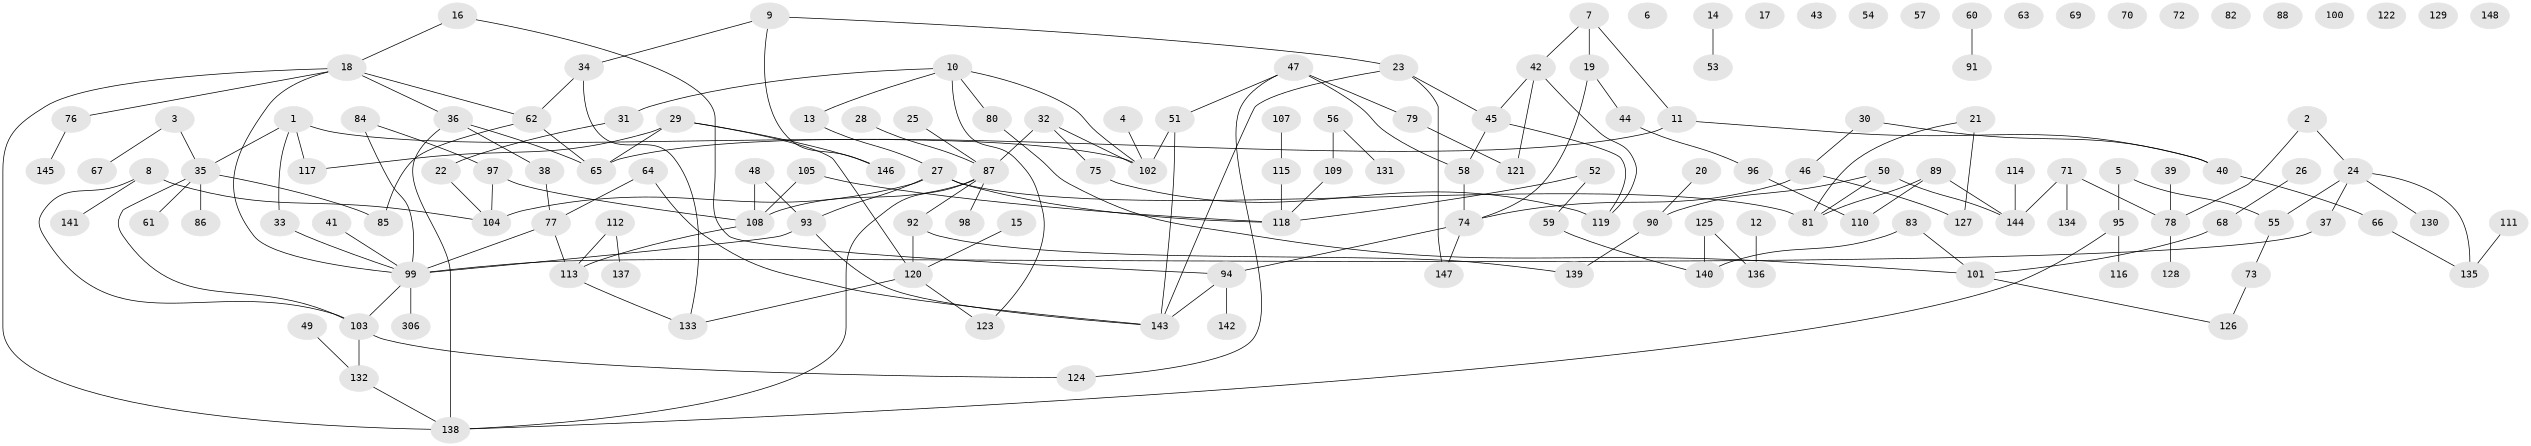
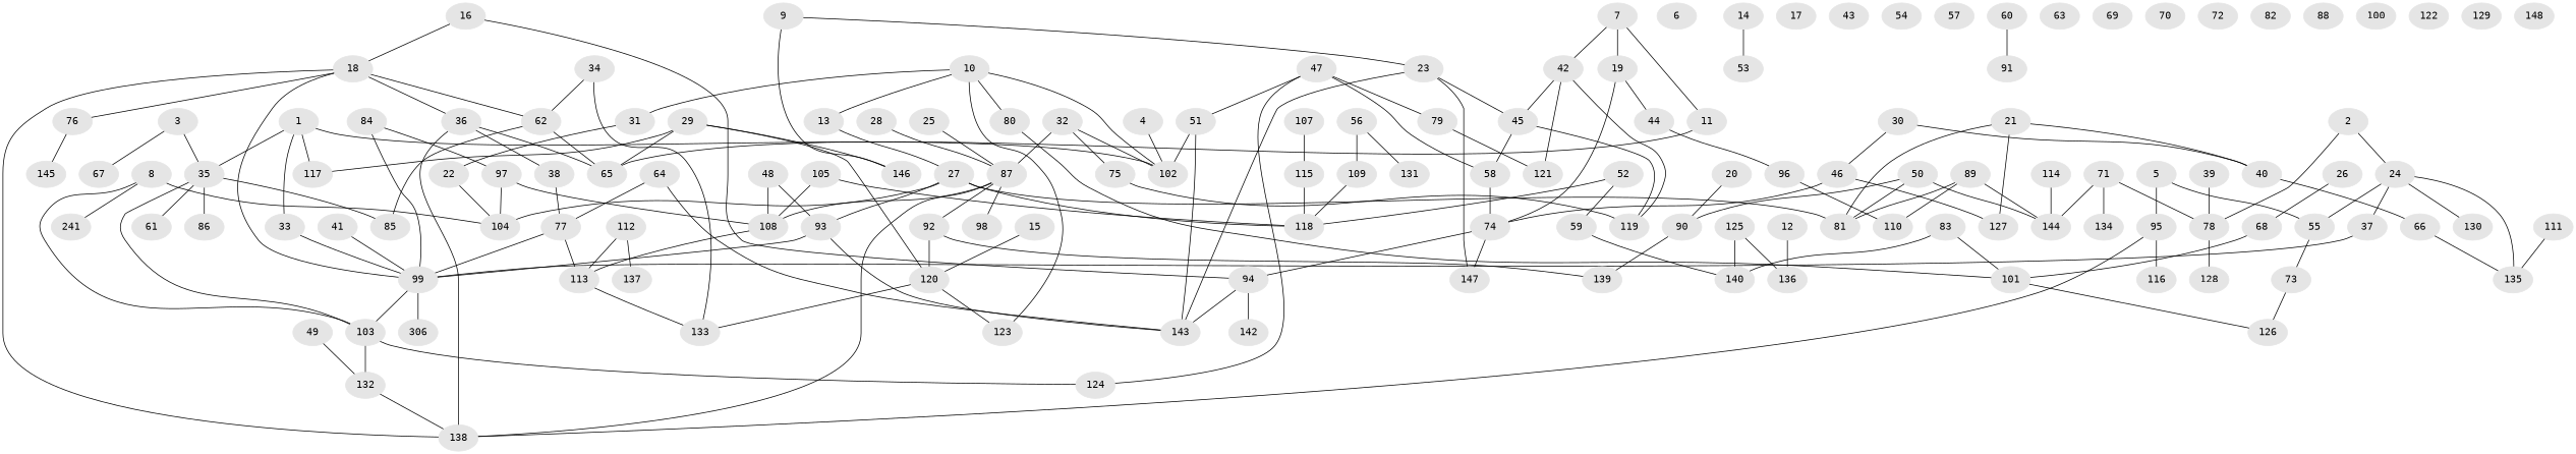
  graph {
    fontname="DejaVu Sans Mono"
    node [color=gray90 fontname="DejaVu Sans Mono" style=filled]
    edge [fontname="DejaVu Sans Mono"]
    1
    33
    35
    102
    117
    99
    103
    61
    85
    86
    2
    24
    78
    55
    37
    130
    135
    128
    3
    67
    4
    5
    95
    73
    138
    116
    6
    7
    11
    19
    42
    40
    65
    44
    74
    45
    119
    121
    8
    104
-   141
+   141 [label=241]
    124
    132
    9
    23
    34
    146
    143
    147
    62
    133
    10
    13
    31
    80
    123
    27
    22
    101
    66
    12
    136
    81
    93
    118
    14
    53
    15
    120
    16
    18
    94
    36
    76
    59
    140
    142
    17
    38
    145
    n81 [label=306]
    96
    20
    90
    139
    21
    127
    58
    25
    87
    108
    92
    98
    26
    68
    28
    29
    30
    46
    41
    32
    75
    77
    113
    39
    43
    110
    47
    51
    79
    48
    49
    50
    144
    52
    54
    126
    56
    109
    131
    57
    60
    91
    63
    64
    69
    70
    71
    134
    72
    82
    83
    84
    97
    88
    89
    100
    105
    107
    115
    111
    112
    137
    114
    122
    125
    129
    148
    1 -- 33
    1 -- 35
    1 -- 102
    1 -- 117
    33 -- 99
    35 -- 103
    35 -- 61
    35 -- 85
    35 -- 86
    99 -- 103
    99 -- n81
    103 -- 124
    103 -- 132
    2 -- 24
    2 -- 78
    24 -- 55
    24 -- 37
    24 -- 130
    24 -- 135
    78 -- 128
    55 -- 73
    37 -- 99
    3 -- 35
    3 -- 67
    4 -- 102
    5 -- 55
    5 -- 95
    95 -- 138
    95 -- 116
    73 -- 126
    7 -- 11
    7 -- 19
    7 -- 42
-   11 -- 40
+   21 -- 40
    11 -- 65
    19 -- 44
    19 -- 74
    42 -- 45
    42 -- 119
    42 -- 121
    40 -- 66
    44 -- 96
    74 -- 147
    74 -- 94
    45 -- 119
    45 -- 58
    8 -- 103
    8 -- 104
    8 -- 141
    132 -- 138
    9 -- 23
-   9 -- 34
    9 -- 146
    23 -- 45
    23 -- 143
    23 -- 147
    34 -- 62
    34 -- 133
    62 -- 85
    62 -- 65
    10 -- 102
    10 -- 13
    10 -- 31
    10 -- 80
    10 -- 123
    13 -- 27
    31 -- 22
    80 -- 101
    27 -- 104
    27 -- 81
    27 -- 93
    27 -- 118
    22 -- 104
    101 -- 126
    66 -- 135
    12 -- 136
    93 -- 99
    93 -- 143
    14 -- 53
    15 -- 120
    120 -- 133
    120 -- 123
    16 -- 18
    16 -- 94
    18 -- 99
    18 -- 138
    18 -- 62
    18 -- 36
    18 -- 76
    94 -- 143
    94 -- 142
    36 -- 138
    36 -- 65
    36 -- 38
    76 -- 145
    59 -- 140
    38 -- 77
    96 -- 110
    20 -- 90
    90 -- 139
    21 -- 81
    21 -- 127
    58 -- 74
    25 -- 87
    87 -- 138
    87 -- 108
    87 -- 92
    87 -- 98
    108 -- 113
    92 -- 120
    92 -- 139
    26 -- 68
    68 -- 101
    28 -- 87
    29 -- 117
    29 -- 65
    29 -- 146
    29 -- 120
    30 -- 40
    30 -- 46
    46 -- 74
    46 -- 127
    41 -- 99
    32 -- 102
    32 -- 87
    32 -- 75
    75 -- 119
    77 -- 99
    77 -- 113
    113 -- 133
    39 -- 78
    47 -- 124
    47 -- 58
    47 -- 51
    47 -- 79
    51 -- 102
    51 -- 143
    79 -- 121
    48 -- 93
    48 -- 108
    49 -- 132
    50 -- 81
    50 -- 90
    50 -- 144
    52 -- 118
    52 -- 59
    56 -- 109
    56 -- 131
    109 -- 118
    60 -- 91
    64 -- 143
    64 -- 77
    71 -- 78
    71 -- 144
    71 -- 134
    83 -- 101
    83 -- 140
    84 -- 99
    84 -- 97
    97 -- 104
    97 -- 108
    89 -- 81
    89 -- 110
    89 -- 144
    105 -- 118
    105 -- 108
    107 -- 115
    115 -- 118
    111 -- 135
    112 -- 113
    112 -- 137
    114 -- 144
    125 -- 136
    125 -- 140
  }
